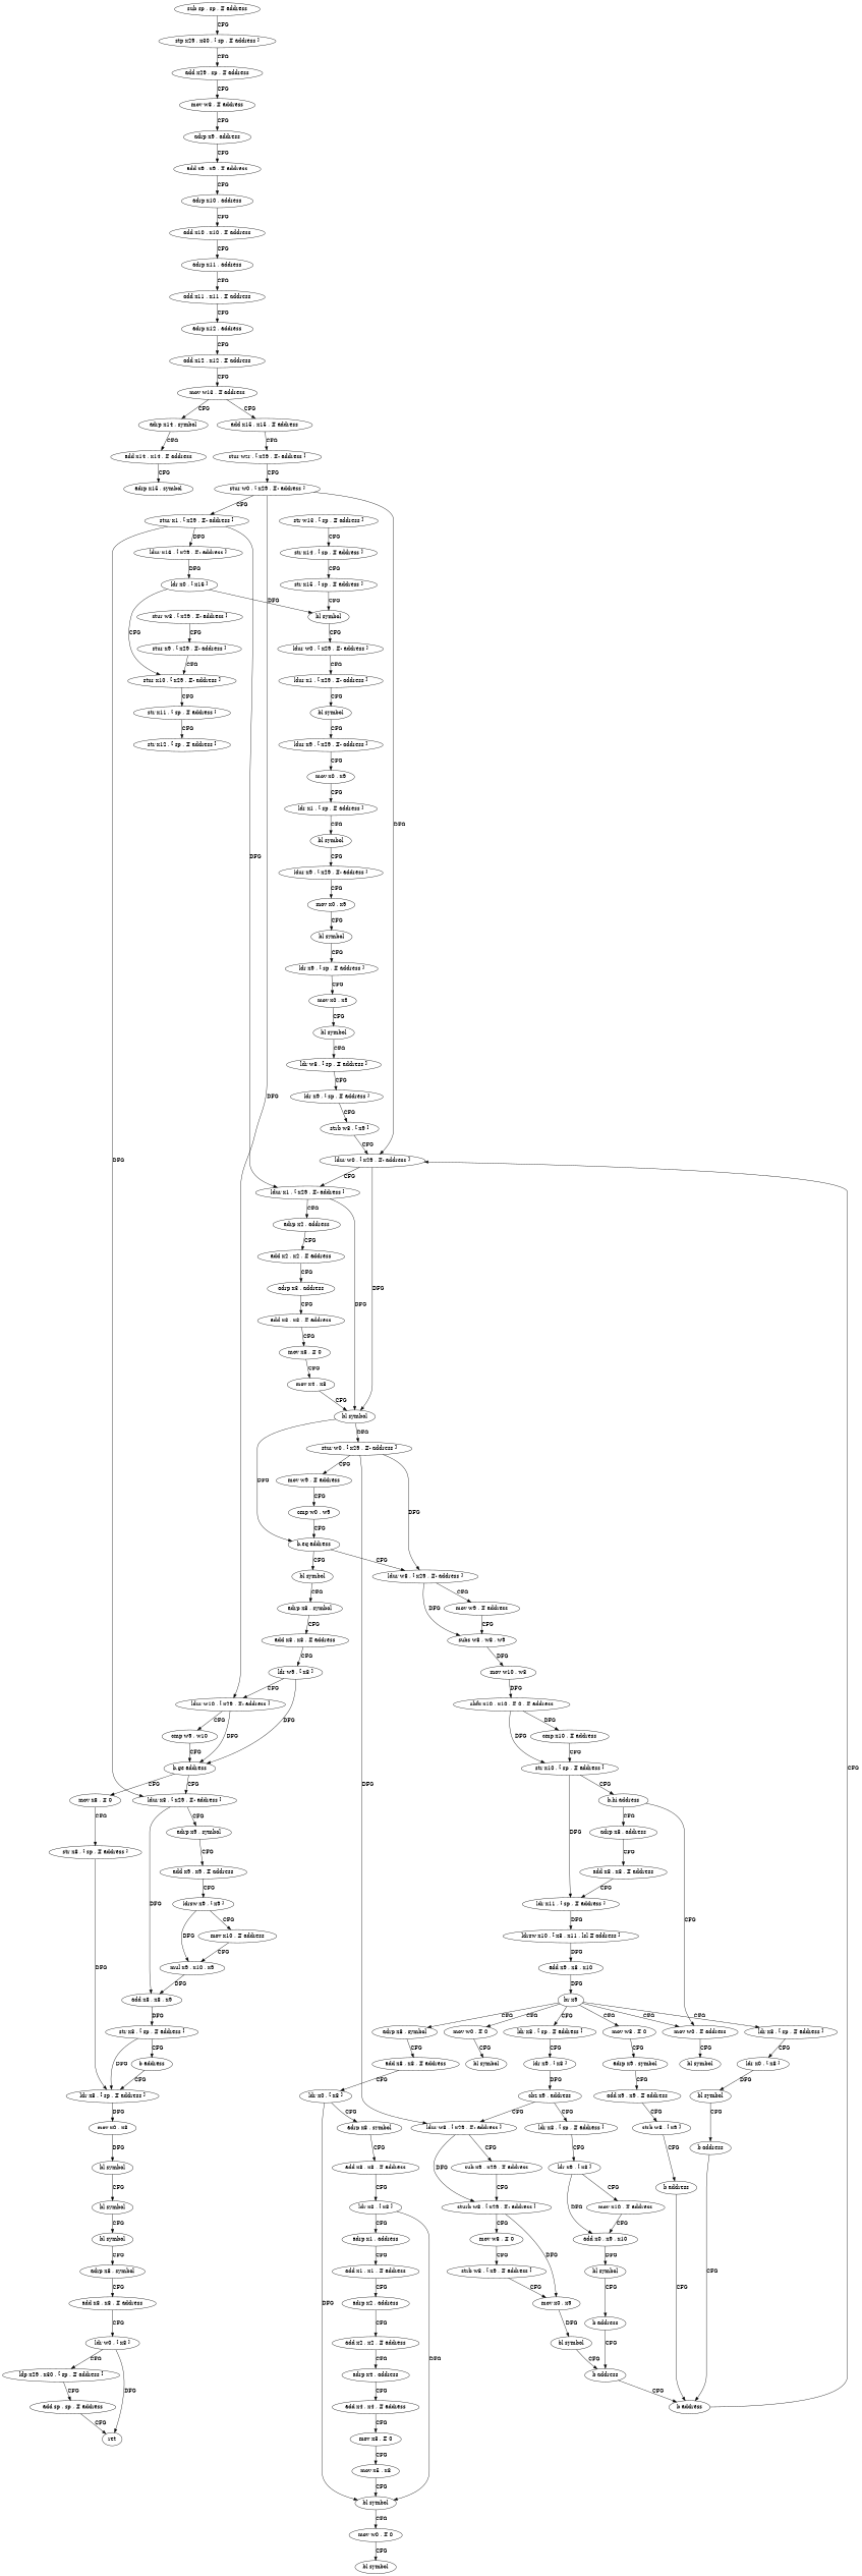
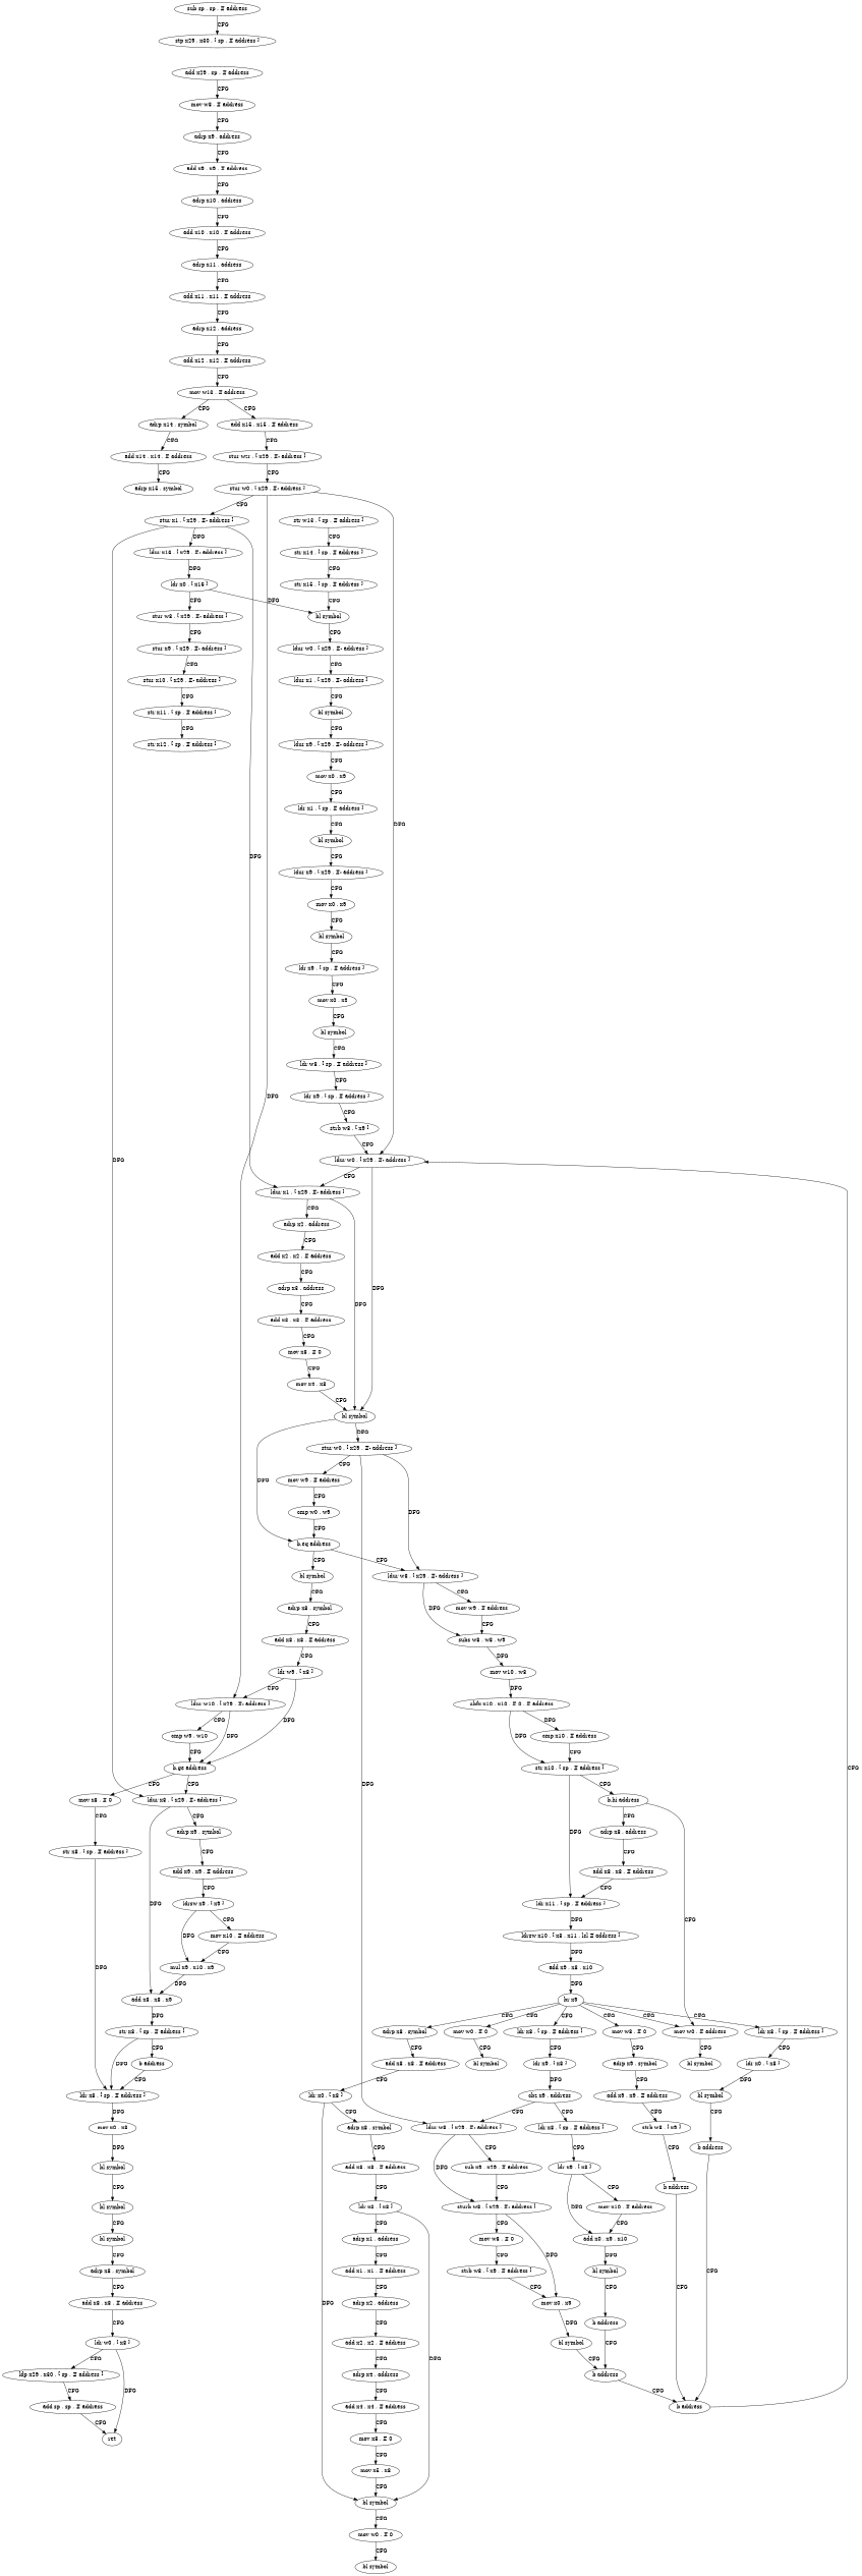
  digraph {
    n1 [label="sub sp , sp , # address"]
    n2 [label="stp x29 , x30 , [ sp , # address ]"]
    n3 [label="add x29 , sp , # address"]
    n4 [label="mov w8 , # address"]
    n5 [label="adrp x9 , address"]
    n6 [label="add x9 , x9 , # address"]
    n7 [label="adrp x10 , address"]
    n8 [label="add x10 , x10 , # address"]
    n9 [label="adrp x11 , address"]
    n10 [label="add x11 , x11 , # address"]
    n11 [label="adrp x12 , address"]
    n12 [label="add x12 , x12 , # address"]
    n13 [label="mov w13 , # address"]
    n14 [label="adrp x14 , symbol"]
    n15 [label="add x15 , x15 , # address"]
    n16 [label="add x14 , x14 , # address"]
    n17 [label="adrp x15 , symbol"]
    n18 [label="stur wzr , [ x29 , #- address ]"]
    n19 [label="stur w0 , [ x29 , #- address ]"]
    n20 [label="stur x1 , [ x29 , #- address ]"]
    n21 [label="ldur w0 , [ x29 , #- address ]"]
    n22 [label="ldur w10 , [ x29 , #- address ]"]
    n23 [label="ldur x16 , [ x29 , #- address ]"]
    n24 [label="ldur x8 , [ x29 , #- address ]"]
    n25 [label="ldur x1 , [ x29 , #- address ]"]
    n26 [label="bl symbol"]
    n27 [label="b.ge address"]
    n28 [label="cmp w9 , w10"]
    n29 [label="ldr x0 , [ x16 ]"]
    n30 [label="adrp x9 , symbol"]
    n31 [label="add x8 , x8 , x9"]
    n32 [label="adrp x2 , address"]
    n33 [label="stur w8 , [ x29 , #- address ]"]
    n34 [label="bl symbol"]
    n35 [label="stur x9 , [ x29 , #- address ]"]
    n36 [label="ldur w0 , [ x29 , #- address ]"]
    n37 [label="stur x10 , [ x29 , #- address ]"]
    n38 [label="str x11 , [ sp , # address ]"]
    n39 [label="str x12 , [ sp , # address ]"]
    n40 [label="str w13 , [ sp , # address ]"]
    n41 [label="str x14 , [ sp , # address ]"]
    n42 [label="str x15 , [ sp , # address ]"]
    n43 [label="ldur x1 , [ x29 , #- address ]"]
    n44 [label="bl symbol"]
    n45 [label="ldur x9 , [ x29 , #- address ]"]
    n46 [label="mov x0 , x9"]
    n47 [label="ldr x1 , [ sp , # address ]"]
    n48 [label="bl symbol"]
    n49 [label="ldur x9 , [ x29 , #- address ]"]
    n50 [label="mov x0 , x9"]
    n51 [label="bl symbol"]
    n52 [label="ldr x9 , [ sp , # address ]"]
    n53 [label="mov x0 , x9"]
    n54 [label="bl symbol"]
    n55 [label="ldr w8 , [ sp , # address ]"]
    n56 [label="ldr x9 , [ sp , # address ]"]
    n57 [label="strb w8 , [ x9 ]"]
    n58 [label="stur w0 , [ x29 , #- address ]"]
    n59 [label="b.eq address"]
    n60 [label="bl symbol"]
    n61 [label="adrp x8 , symbol"]
    n62 [label="add x8 , x8 , # address"]
    n63 [label="ldr w9 , [ x8 ]"]
    n64 [label="mov x8 , # 0"]
    n65 [label="str x8 , [ sp , # address ]"]
    n66 [label="ldr x8 , [ sp , # address ]"]
    n67 [label="add x9 , x9 , # address"]
    n68 [label="str x8 , [ sp , # address ]"]
    n69 [label="ldur w8 , [ x29 , #- address ]"]
    n70 [label="mov w9 , # address"]
    n71 [label="subs w8 , w8 , w9"]
    n72 [label="mov w10 , w8"]
    n73 [label="ubfx x10 , x10 , # 0 , # address"]
    n74 [label="cmp x10 , # address"]
    n75 [label="str x10 , [ sp , # address ]"]
    n76 [label="b.hi address"]
    n77 [label="ldr x11 , [ sp , # address ]"]
    n78 [label="mov w0 , # address"]
    n79 [label="adrp x8 , address"]
    n80 [label="ldrsw x10 , [ x8 , x11 , lsl # address ]"]
    n81 [label="bl symbol"]
    n82 [label="add x8 , x8 , # address"]
    n83 [label="mov x0 , x8"]
    n84 [label="bl symbol"]
    n85 [label="ldrsw x9 , [ x9 ]"]
    n86 [label="mov x10 , # address"]
    n87 [label="mul x9 , x10 , x9"]
    n88 [label="b address"]
    n89 [label="add x9 , x8 , x10"]
    n90 [label="br x9"]
    n91 [label="mov w8 , # 0"]
    n92 [label="ldr x8 , [ sp , # address ]"]
    n93 [label="ldr x8 , [ sp , # address ]"]
    n94 [label="mov w0 , # 0"]
    n95 [label="adrp x8 , symbol"]
    n96 [label="adrp x9 , symbol"]
    n97 [label="ldr x0 , [ x8 ]"]
    n98 [label="ldr x9 , [ x8 ]"]
    n99 [label="bl symbol"]
    n100 [label="add x8 , x8 , # address"]
    n101 [label="add x9 , x9 , # address"]
    n102 [label="bl symbol"]
    n103 [label="cbz x9 , address"]
    n104 [label="ldr x0 , [ x8 ]"]
    n105 [label="bl symbol"]
    n106 [label="bl symbol"]
    n107 [label="adrp x8 , symbol"]
    n108 [label="add x8 , x8 , # address"]
    n109 [label="ldr w0 , [ x8 ]"]
    n110 [label="ldp x29 , x30 , [ sp , # address ]"]
    n111 [label=ret]
    n112 [label="add sp , sp , # address"]
    n113 [label="strb w8 , [ x9 ]"]
    n114 [label="b address"]
    n115 [label="b address"]
    n116 [label="b address"]
    n117 [label="ldur w8 , [ x29 , #- address ]"]
    n118 [label="ldr x8 , [ sp , # address ]"]
    n119 [label="sub x9 , x29 , # address"]
    n120 [label="sturb w8 , [ x29 , #- address ]"]
    n121 [label="ldr x9 , [ x8 ]"]
    n122 [label="mov w8 , # 0"]
    n123 [label="mov x0 , x9"]
    n124 [label="mov x10 , # address"]
    n125 [label="add x0 , x9 , x10"]
    n126 [label="adrp x8 , symbol"]
    n127 [label="bl symbol"]
    n128 [label="add x8 , x8 , # address"]
    n129 [label="mov w0 , # 0"]
    n130 [label="ldr x3 , [ x8 ]"]
    n131 [label="adrp x1 , address"]
    n132 [label="add x1 , x1 , # address"]
    n133 [label="adrp x2 , address"]
    n134 [label="add x2 , x2 , # address"]
    n135 [label="adrp x4 , address"]
    n136 [label="add x4 , x4 , # address"]
    n137 [label="mov x8 , # 0"]
    n138 [label="mov x5 , x8"]
    n139 [label="bl symbol"]
    n140 [label="strb w8 , [ x9 , # address ]"]
    n141 [label="bl symbol"]
    n142 [label="b address"]
    n143 [label="bl symbol"]
    n144 [label="b address"]
    n145 [label="add x2 , x2 , # address"]
    n146 [label="adrp x3 , address"]
    n147 [label="add x3 , x3 , # address"]
    n148 [label="mov x8 , # 0"]
    n149 [label="mov x4 , x8"]
    n150 [label="mov w9 , # address"]
    n151 [label="cmp w0 , w9"]
    n1 -> n2 [label=CFG]
-   n2 -> n3 [label=CFG]
    n3 -> n4 [label=CFG]
    n4 -> n5 [label=CFG]
    n5 -> n6 [label=CFG]
    n6 -> n7 [label=CFG]
    n7 -> n8 [label=CFG]
    n8 -> n9 [label=CFG]
    n9 -> n10 [label=CFG]
    n10 -> n11 [label=CFG]
    n11 -> n12 [label=CFG]
    n12 -> n13 [label=CFG]
    n13 -> n14 [label=CFG]
    n13 -> n15 [label=CFG]
    n14 -> n16 [label=CFG]
    n15 -> n18 [label=CFG]
    n16 -> n17 [label=CFG]
    n18 -> n19 [label=CFG]
    n19 -> n20 [label=CFG]
    n19 -> n21 [label=DFG]
    n19 -> n22 [label=DFG]
    n20 -> n23 [label=DFG]
    n20 -> n24 [label=DFG]
    n20 -> n25 [label=DFG]
    n21 -> n25 [label=CFG]
    n21 -> n26 [label=DFG]
    n22 -> n27 [label=DFG]
    n22 -> n28 [label=CFG]
    n23 -> n29 [label=DFG]
    n24 -> n30 [label=CFG]
    n24 -> n31 [label=DFG]
    n25 -> n26 [label=DFG]
    n25 -> n32 [label=CFG]
    n26 -> n58 [label=DFG]
    n26 -> n59 [label=DFG]
    n27 -> n24 [label=CFG]
    n27 -> n64 [label=CFG]
    n28 -> n27 [label=CFG]
-   n29 -> n37 [label=CFG]
+   n29 -> n33 [label=CFG]
    n29 -> n34 [label=DFG]
    n30 -> n67 [label=CFG]
    n31 -> n68 [label=DFG]
    n32 -> n145 [label=CFG]
    n33 -> n35 [label=CFG]
    n34 -> n36 [label=CFG]
    n35 -> n37 [label=CFG]
    n36 -> n43 [label=CFG]
    n37 -> n38 [label=CFG]
    n38 -> n39 [label=CFG]
    n40 -> n41 [label=CFG]
    n41 -> n42 [label=CFG]
    n42 -> n34 [label=CFG]
    n43 -> n44 [label=CFG]
    n44 -> n45 [label=CFG]
    n45 -> n46 [label=CFG]
    n46 -> n47 [label=CFG]
    n47 -> n48 [label=CFG]
    n48 -> n49 [label=CFG]
    n49 -> n50 [label=CFG]
    n50 -> n51 [label=CFG]
    n51 -> n52 [label=CFG]
    n52 -> n53 [label=CFG]
    n53 -> n54 [label=CFG]
    n54 -> n55 [label=CFG]
    n55 -> n56 [label=CFG]
    n56 -> n57 [label=CFG]
    n57 -> n21 [label=CFG]
    n58 -> n69 [label=DFG]
    n58 -> n117 [label=DFG]
    n58 -> n150 [label=CFG]
    n59 -> n60 [label=CFG]
    n59 -> n69 [label=CFG]
    n60 -> n61 [label=CFG]
    n61 -> n62 [label=CFG]
    n62 -> n63 [label=CFG]
    n63 -> n22 [label=CFG]
    n63 -> n27 [label=DFG]
    n64 -> n65 [label=CFG]
    n65 -> n66 [label=DFG]
    n66 -> n83 [label=DFG]
    n67 -> n85 [label=CFG]
    n68 -> n66 [label=DFG]
    n68 -> n88 [label=CFG]
    n69 -> n70 [label=CFG]
    n69 -> n71 [label=DFG]
    n70 -> n71 [label=CFG]
    n71 -> n72 [label=DFG]
    n72 -> n73 [label=DFG]
    n73 -> n74 [label=DFG]
    n73 -> n75 [label=DFG]
    n74 -> n75 [label=CFG]
    n75 -> n76 [label=CFG]
    n75 -> n77 [label=DFG]
    n76 -> n78 [label=CFG]
    n76 -> n79 [label=CFG]
    n77 -> n80 [label=DFG]
    n78 -> n81 [label=CFG]
    n79 -> n82 [label=CFG]
    n80 -> n89 [label=DFG]
    n82 -> n77 [label=CFG]
    n83 -> n84 [label=DFG]
    n84 -> n105 [label=CFG]
    n85 -> n86 [label=CFG]
    n85 -> n87 [label=DFG]
    n86 -> n87 [label=CFG]
    n87 -> n31 [label=DFG]
    n88 -> n66 [label=CFG]
    n89 -> n90 [label=DFG]
    n90 -> n78 [label=CFG]
    n90 -> n91 [label=CFG]
    n90 -> n92 [label=CFG]
    n90 -> n93 [label=CFG]
    n90 -> n94 [label=CFG]
    n90 -> n95 [label=CFG]
    n91 -> n96 [label=CFG]
    n92 -> n97 [label=CFG]
    n93 -> n98 [label=CFG]
    n94 -> n99 [label=CFG]
    n95 -> n100 [label=CFG]
    n96 -> n101 [label=CFG]
    n97 -> n102 [label=DFG]
    n98 -> n103 [label=DFG]
    n100 -> n104 [label=CFG]
    n101 -> n113 [label=CFG]
    n102 -> n116 [label=CFG]
    n103 -> n117 [label=CFG]
    n103 -> n118 [label=CFG]
    n104 -> n126 [label=CFG]
    n104 -> n127 [label=DFG]
    n105 -> n106 [label=CFG]
    n106 -> n107 [label=CFG]
    n107 -> n108 [label=CFG]
    n108 -> n109 [label=CFG]
    n109 -> n110 [label=CFG]
    n109 -> n111 [label=DFG]
    n110 -> n112 [label=CFG]
    n112 -> n111 [label=CFG]
    n113 -> n114 [label=CFG]
    n114 -> n115 [label=CFG]
    n115 -> n21 [label=CFG]
    n116 -> n115 [label=CFG]
    n117 -> n119 [label=CFG]
    n117 -> n120 [label=DFG]
    n118 -> n121 [label=CFG]
    n119 -> n120 [label=CFG]
    n120 -> n122 [label=CFG]
    n120 -> n123 [label=DFG]
    n121 -> n124 [label=CFG]
    n121 -> n125 [label=DFG]
    n122 -> n140 [label=CFG]
    n123 -> n141 [label=DFG]
    n124 -> n125 [label=CFG]
    n125 -> n143 [label=DFG]
    n126 -> n128 [label=CFG]
    n127 -> n129 [label=CFG]
    n128 -> n130 [label=CFG]
    n129 -> n139 [label=CFG]
    n130 -> n127 [label=DFG]
    n130 -> n131 [label=CFG]
    n131 -> n132 [label=CFG]
    n132 -> n133 [label=CFG]
    n133 -> n134 [label=CFG]
    n134 -> n135 [label=CFG]
    n135 -> n136 [label=CFG]
    n136 -> n137 [label=CFG]
    n137 -> n138 [label=CFG]
    n138 -> n127 [label=CFG]
    n140 -> n123 [label=CFG]
    n141 -> n142 [label=CFG]
    n142 -> n115 [label=CFG]
    n143 -> n144 [label=CFG]
    n144 -> n142 [label=CFG]
    n145 -> n146 [label=CFG]
    n146 -> n147 [label=CFG]
    n147 -> n148 [label=CFG]
    n148 -> n149 [label=CFG]
    n149 -> n26 [label=CFG]
    n150 -> n151 [label=CFG]
    n151 -> n59 [label=CFG]
  }
